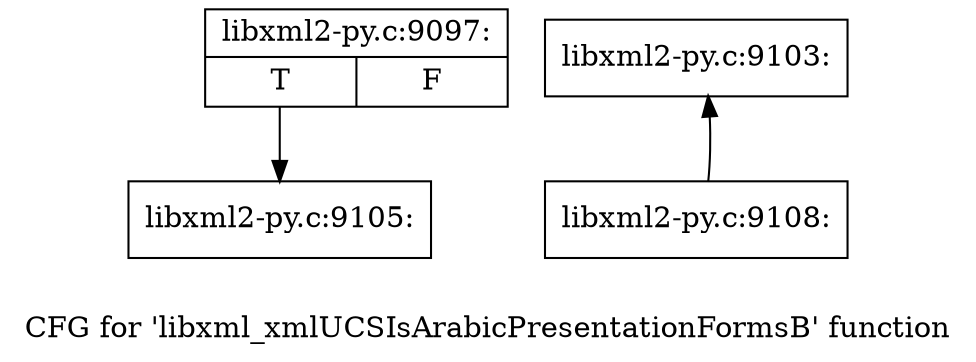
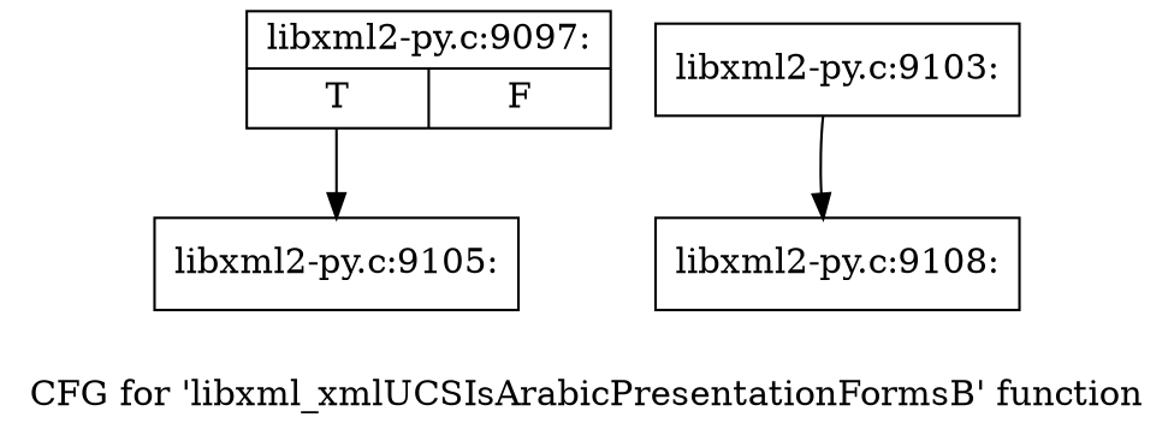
  digraph {
    label="CFG for 'libxml_xmlUCSIsArabicPresentationFormsB' function"
    node [shape=record]
    n1 [label="{libxml2-py.c:9097:|{<s0>T|<s1>F}}"]
    n2 [label="{libxml2-py.c:9105:}"]
    n3 [label="{libxml2-py.c:9103:}"]
    n4 [label="{libxml2-py.c:9108:}"]
    n1 -> n2 [tailport=s0]
-   n4 -> n3
+   n3 -> n4
  }
